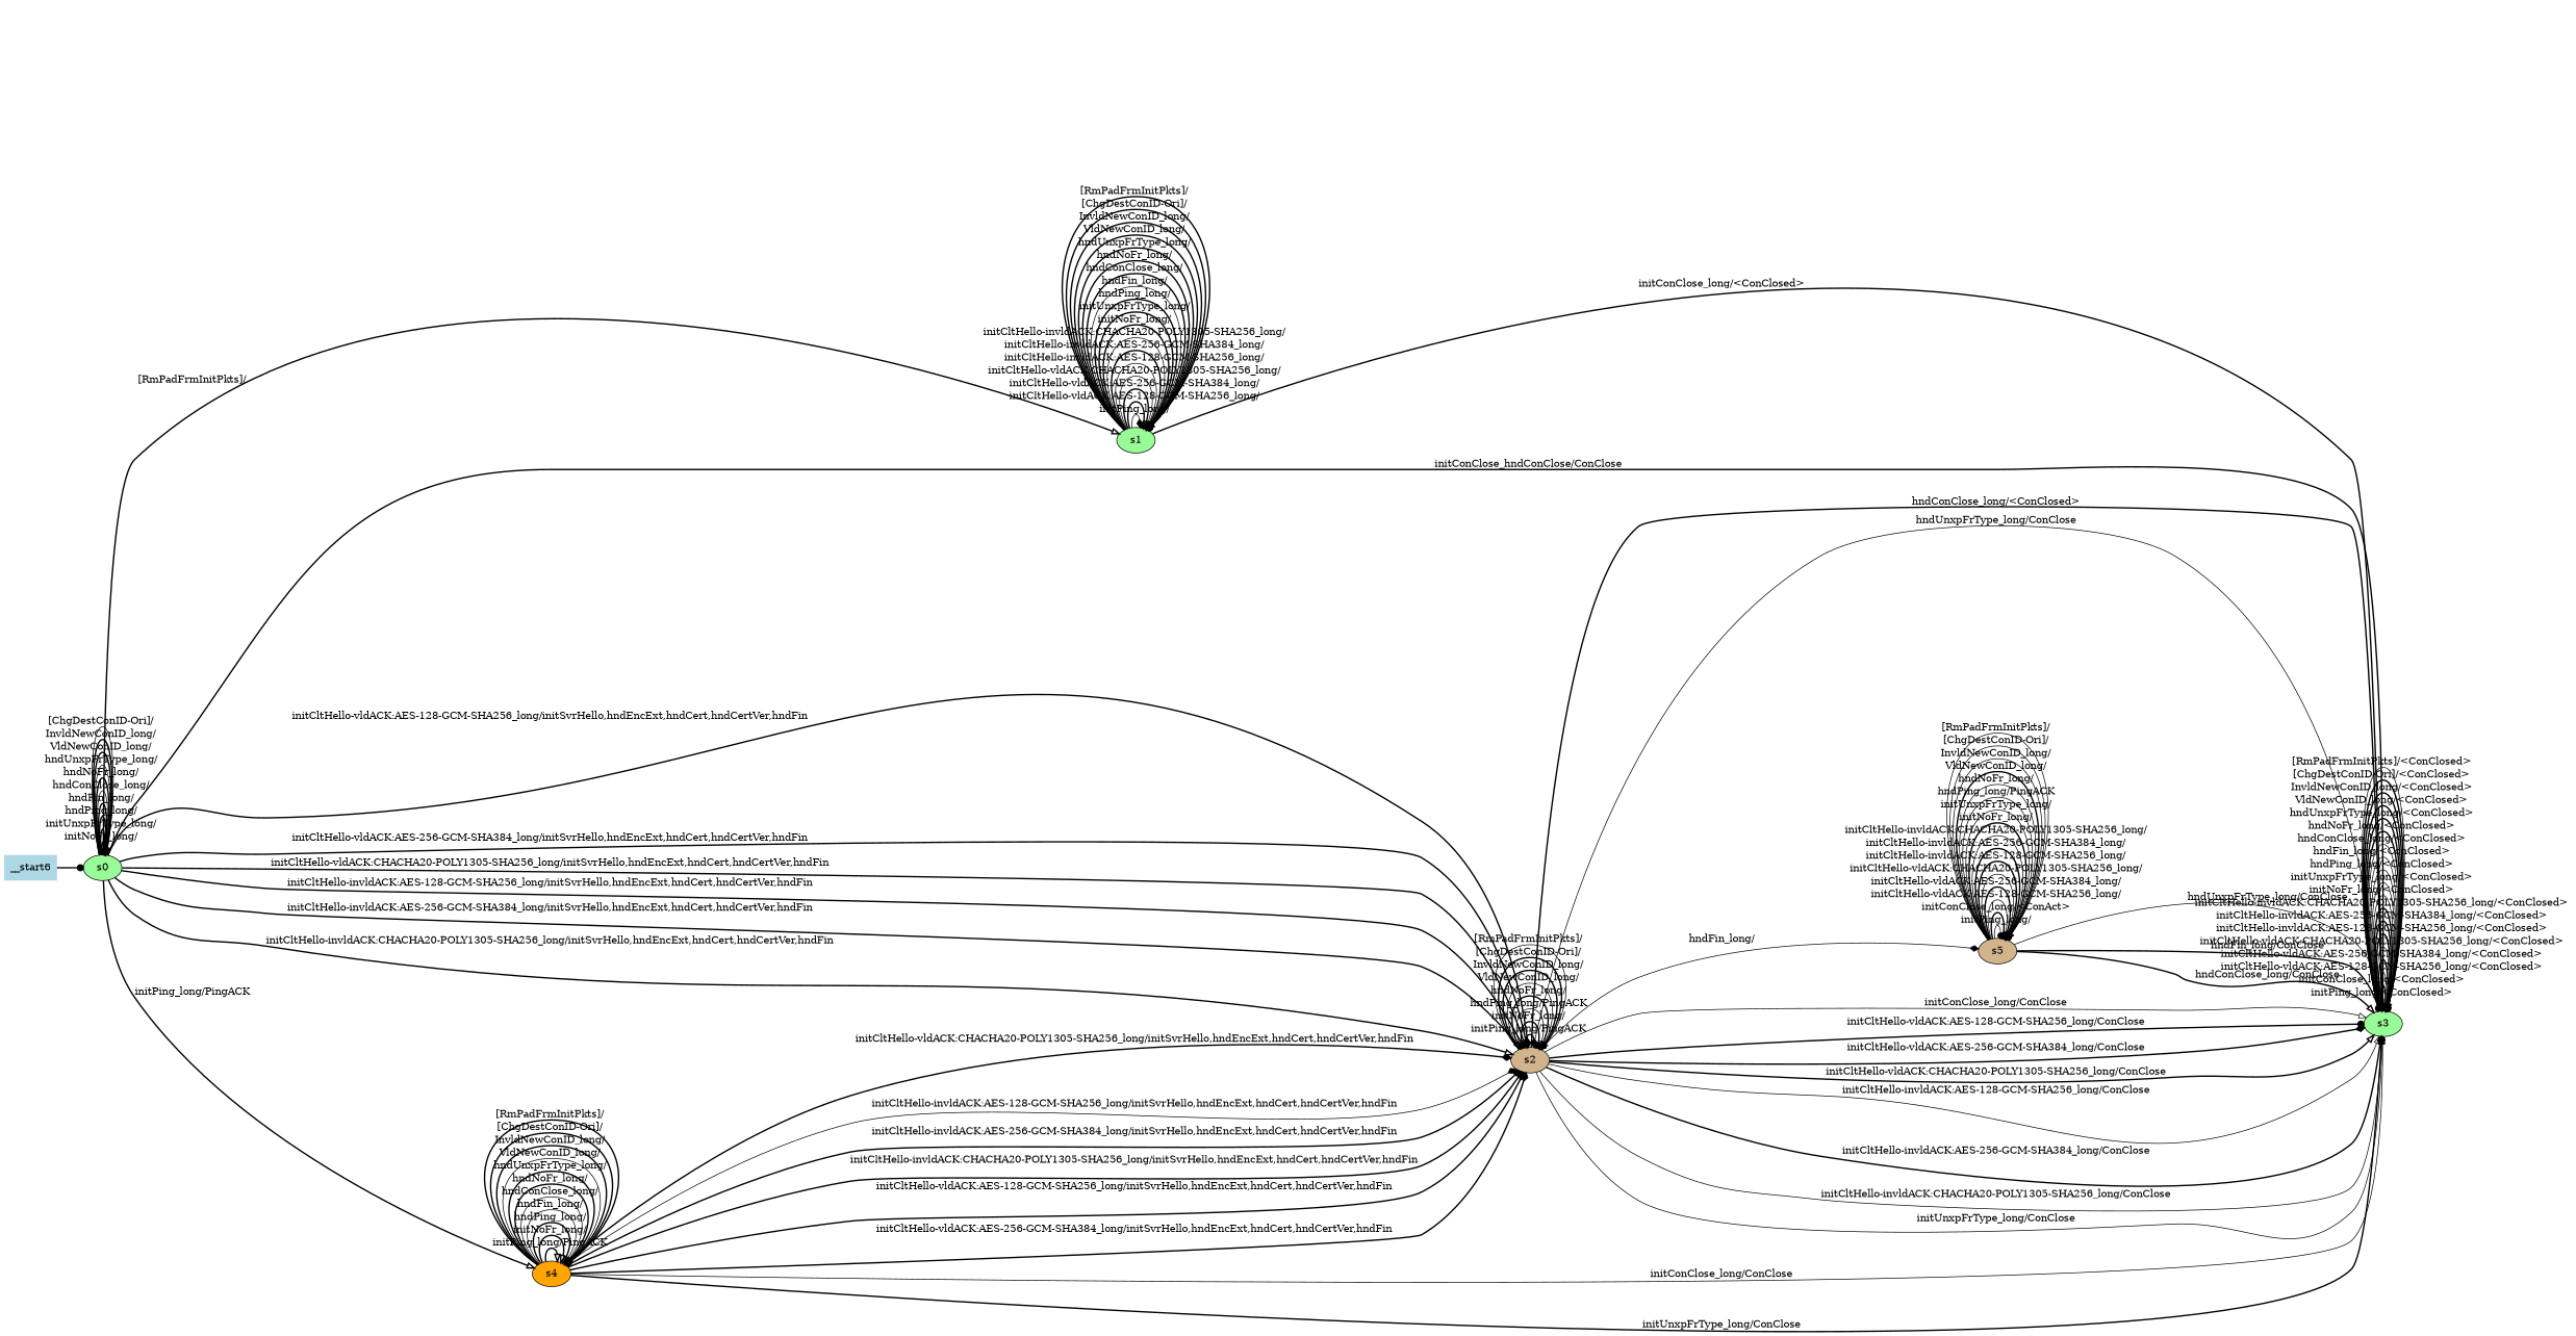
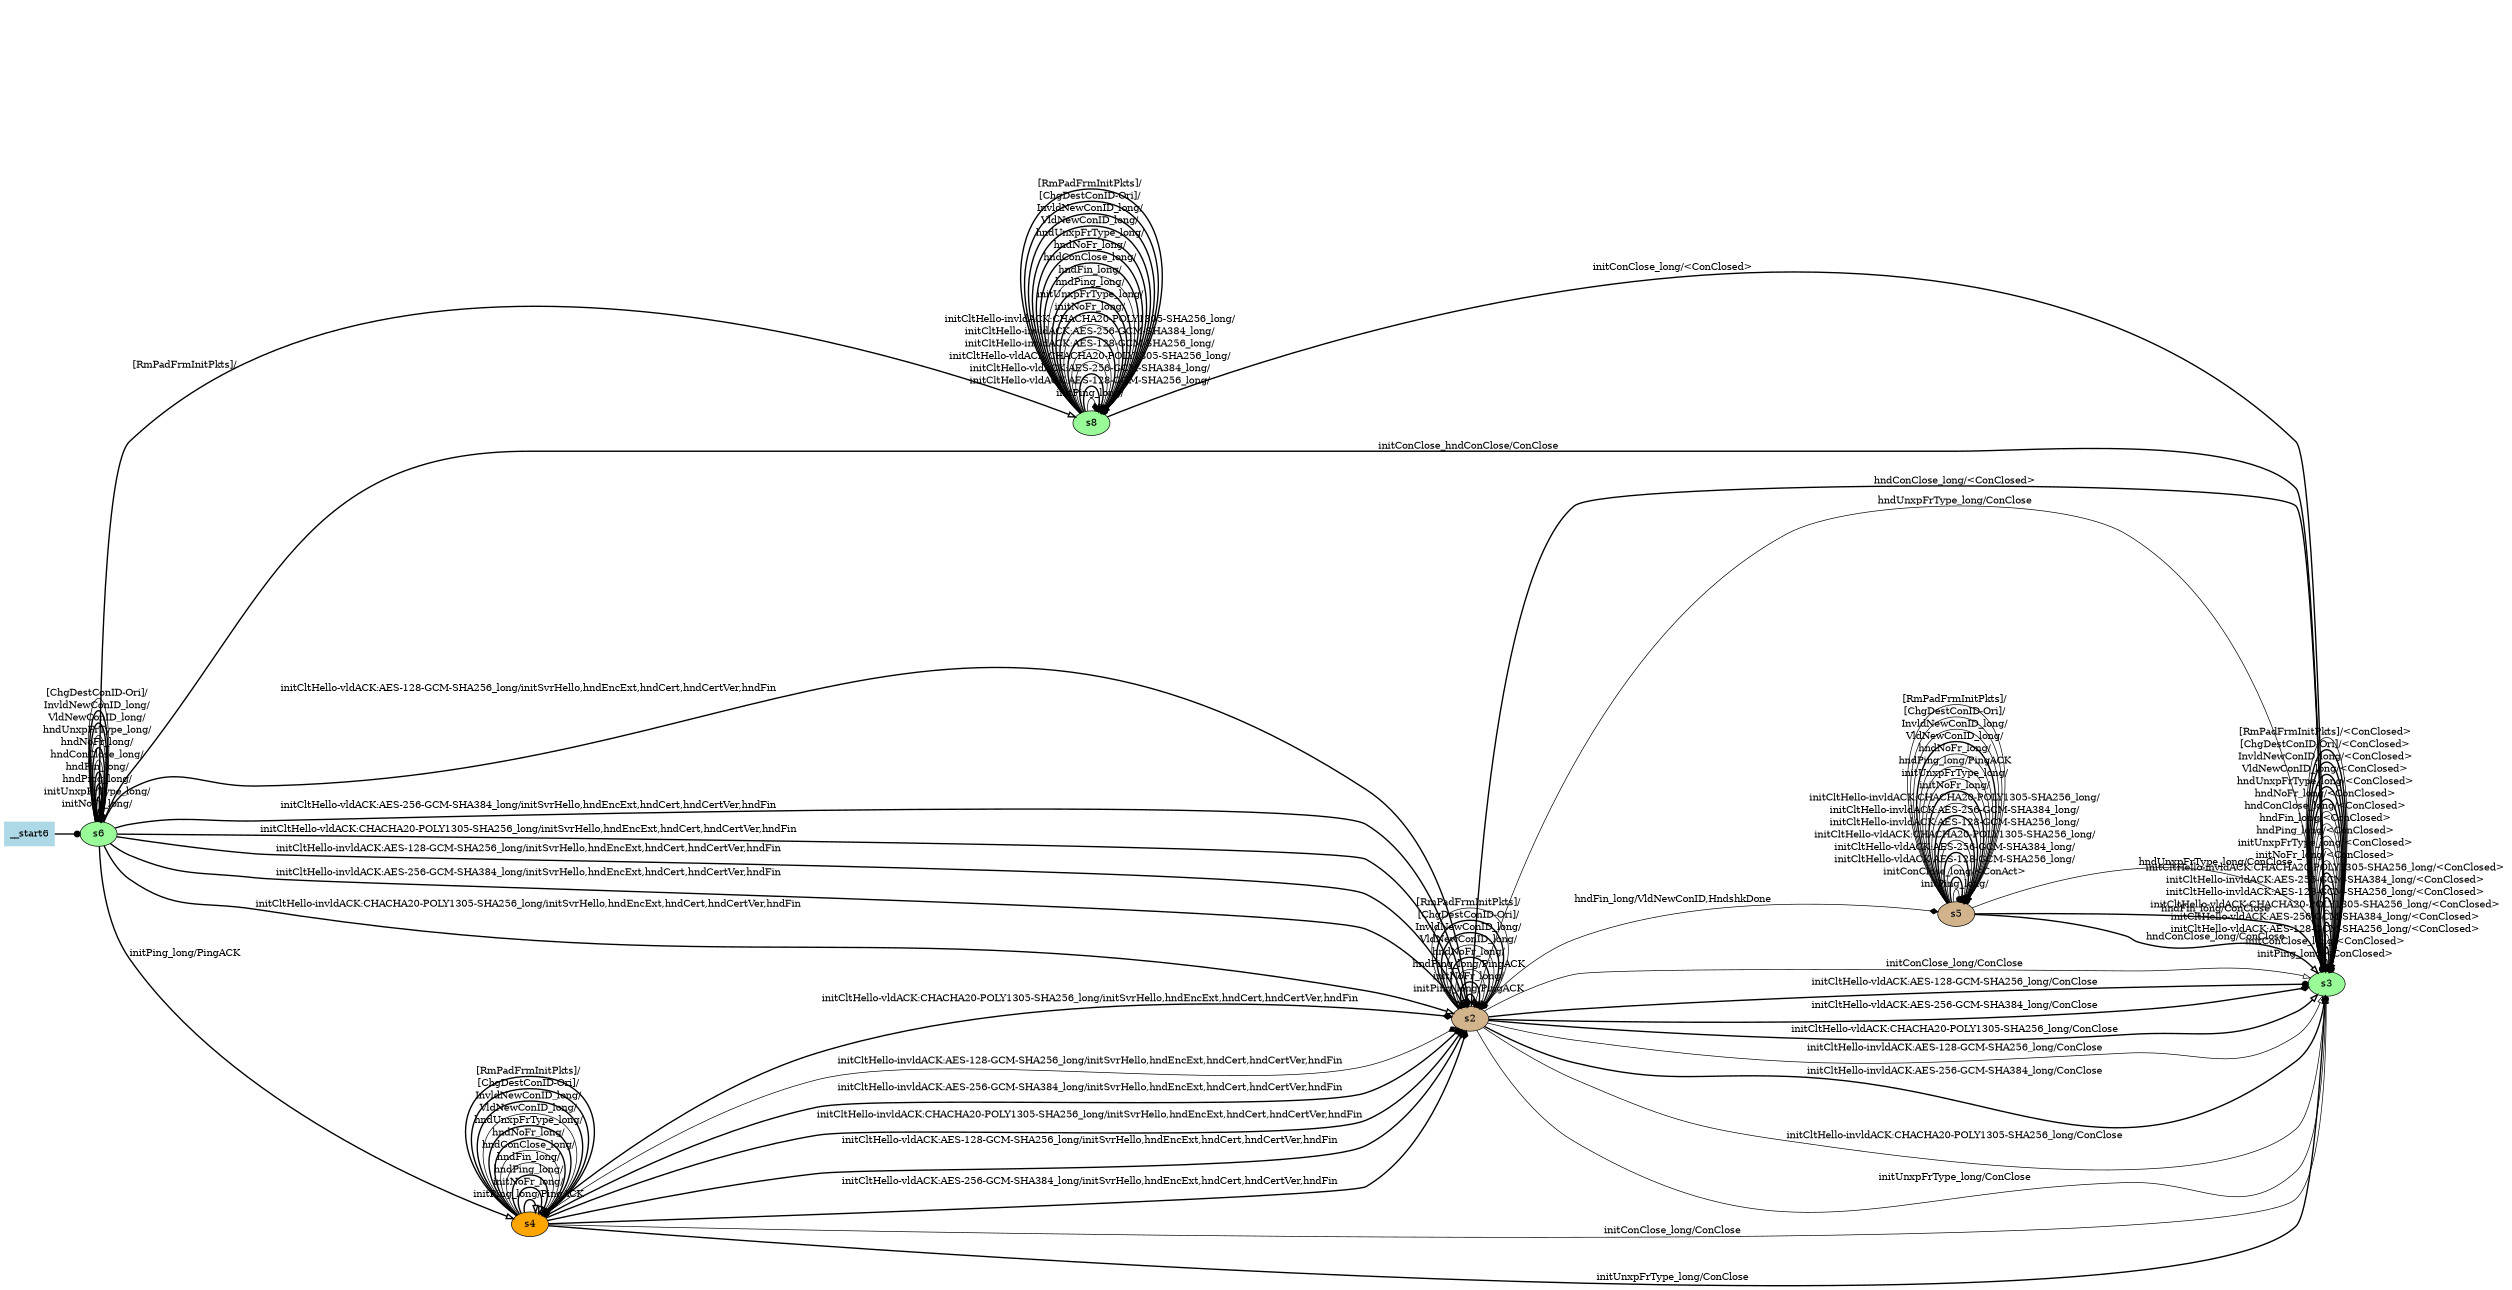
  digraph {
    rankdir=LR
    node [fillcolor=palegreen style=filled]
    edge [arrowhead=diamond style=bold]
-   n1 [label=s0]
-   n2 [label=s1]
+   n1 [label=s6]
+   n2 [label=s8]
    n3 [fillcolor=tan label=s2]
    n4 [label=s3]
    n5 [fillcolor=orange label=s4]
    n6 [fillcolor=tan label=s5]
    n7 [fillcolor=lightblue label=__start6 shape=none]
    n1 -> n1 [arrowhead=dot label="initNoFr_long/ "]
    n1 -> n1 [label="initUnxpFrType_long/ "]
    n1 -> n1 [label="hndPing_long/ "]
    n1 -> n1 [label="hndFin_long/ "]
    n1 -> n1 [arrowhead=dot label="hndConClose_long/ " style=solid]
    n1 -> n1 [label="hndNoFr_long/ "]
    n1 -> n1 [arrowhead=dot label="hndUnxpFrType_long/ " style=solid]
    n1 -> n1 [arrowhead=onormal label="VldNewConID_long/ "]
    n1 -> n1 [label="InvldNewConID_long/ "]
    n1 -> n1 [label="[ChgDestConID-Ori]/ " style=solid]
    n1 -> n2 [arrowhead=onormal label="[RmPadFrmInitPkts]/ "]
    n1 -> n3 [label="initCltHello-vldACK:AES-128-GCM-SHA256_long/initSvrHello,hndEncExt,hndCert,hndCertVer,hndFin "]
    n1 -> n3 [arrowhead=onormal label="initCltHello-vldACK:AES-256-GCM-SHA384_long/initSvrHello,hndEncExt,hndCert,hndCertVer,hndFin "]
    n1 -> n3 [arrowhead=onormal label="initCltHello-vldACK:CHACHA20-POLY1305-SHA256_long/initSvrHello,hndEncExt,hndCert,hndCertVer,hndFin "]
    n1 -> n3 [arrowhead=dot label="initCltHello-invldACK:AES-128-GCM-SHA256_long/initSvrHello,hndEncExt,hndCert,hndCertVer,hndFin "]
    n1 -> n3 [arrowhead=onormal label="initCltHello-invldACK:AES-256-GCM-SHA384_long/initSvrHello,hndEncExt,hndCert,hndCertVer,hndFin "]
    n1 -> n3 [arrowhead=onormal label="initCltHello-invldACK:CHACHA20-POLY1305-SHA256_long/initSvrHello,hndEncExt,hndCert,hndCertVer,hndFin "]
    n1 -> n4 [arrowhead=dot label="initConClose_hndConClose/ConClose "]
    n1 -> n5 [arrowhead=onormal label="initPing_long/PingACK "]
    n2 -> n2 [label="initPing_long/ " style=solid]
    n2 -> n2 [arrowhead=dot label="initCltHello-vldACK:AES-128-GCM-SHA256_long/ "]
    n2 -> n2 [arrowhead=onormal label="initCltHello-vldACK:AES-256-GCM-SHA384_long/ "]
    n2 -> n2 [label="initCltHello-vldACK:CHACHA20-POLY1305-SHA256_long/ " style=solid]
    n2 -> n2 [arrowhead=onormal label="initCltHello-invldACK:AES-128-GCM-SHA256_long/ " style=solid]
    n2 -> n2 [arrowhead=onormal label="initCltHello-invldACK:AES-256-GCM-SHA384_long/ "]
    n2 -> n2 [label="initCltHello-invldACK:CHACHA20-POLY1305-SHA256_long/ " style=solid]
    n2 -> n2 [arrowhead=dot label="initNoFr_long/ "]
    n2 -> n2 [arrowhead=onormal label="initUnxpFrType_long/ "]
    n2 -> n2 [arrowhead=onormal label="hndPing_long/ "]
    n2 -> n2 [arrowhead=onormal label="hndFin_long/ " style=solid]
    n2 -> n2 [arrowhead=onormal label="hndConClose_long/ "]
    n2 -> n2 [label="hndNoFr_long/ "]
    n2 -> n2 [arrowhead=dot label="hndUnxpFrType_long/ "]
    n2 -> n2 [label="VldNewConID_long/ "]
    n2 -> n2 [arrowhead=dot label="InvldNewConID_long/ "]
    n2 -> n2 [arrowhead=onormal label="[ChgDestConID-Ori]/ "]
    n2 -> n2 [arrowhead=dot label="[RmPadFrmInitPkts]/ "]
    n2 -> n4 [arrowhead=dot label="initConClose_long/<ConClosed> "]
    n3 -> n3 [label="initPing_long/PingACK "]
    n3 -> n3 [arrowhead=dot label="initNoFr_long/ "]
    n3 -> n3 [arrowhead=onormal label="hndPing_long/PingACK " style=solid]
    n3 -> n3 [arrowhead=onormal label="hndNoFr_long/ "]
    n3 -> n3 [arrowhead=onormal label="VldNewConID_long/ " style=solid]
    n3 -> n3 [label="InvldNewConID_long/ "]
    n3 -> n3 [label="[ChgDestConID-Ori]/ "]
    n3 -> n3 [arrowhead=onormal label="[RmPadFrmInitPkts]/ " style=solid]
    n3 -> n4 [arrowhead=onormal label="initConClose_long/ConClose " style=solid]
    n3 -> n4 [arrowhead=dot label="initCltHello-vldACK:AES-128-GCM-SHA256_long/ConClose "]
    n3 -> n4 [label="initCltHello-vldACK:AES-256-GCM-SHA384_long/ConClose "]
    n3 -> n4 [arrowhead=onormal label="initCltHello-vldACK:CHACHA20-POLY1305-SHA256_long/ConClose "]
    n3 -> n4 [arrowhead=onormal label="initCltHello-invldACK:AES-128-GCM-SHA256_long/ConClose " style=solid]
    n3 -> n4 [label="initCltHello-invldACK:AES-256-GCM-SHA384_long/ConClose "]
    n3 -> n4 [arrowhead=dot label="initCltHello-invldACK:CHACHA20-POLY1305-SHA256_long/ConClose " style=solid]
    n3 -> n4 [arrowhead=dot label="initUnxpFrType_long/ConClose " style=solid]
    n3 -> n4 [arrowhead=onormal label="hndConClose_long/<ConClosed> "]
    n3 -> n4 [label="hndUnxpFrType_long/ConClose " style=solid]
-   n3 -> n6 [label="hndFin_long/ " style=solid]
+   n3 -> n6 [label="hndFin_long/VldNewConID,HndshkDone " style=solid]
    n4 -> n4 [arrowhead=dot label="initPing_long/<ConClosed> " style=solid]
    n4 -> n4 [arrowhead=onormal label="initConClose_long/<ConClosed> "]
    n4 -> n4 [label="initCltHello-vldACK:AES-128-GCM-SHA256_long/<ConClosed> " style=solid]
    n4 -> n4 [arrowhead=dot label="initCltHello-vldACK:AES-256-GCM-SHA384_long/<ConClosed> "]
    n4 -> n4 [label="initCltHello-vldACK:CHACHA20-POLY1305-SHA256_long/<ConClosed> " style=solid]
    n4 -> n4 [arrowhead=onormal label="initCltHello-invldACK:AES-128-GCM-SHA256_long/<ConClosed> "]
    n4 -> n4 [label="initCltHello-invldACK:AES-256-GCM-SHA384_long/<ConClosed> "]
    n4 -> n4 [label="initCltHello-invldACK:CHACHA20-POLY1305-SHA256_long/<ConClosed> "]
    n4 -> n4 [label="initNoFr_long/<ConClosed> " style=solid]
    n4 -> n4 [arrowhead=dot label="initUnxpFrType_long/<ConClosed> " style=solid]
    n4 -> n4 [arrowhead=dot label="hndPing_long/<ConClosed> " style=solid]
    n4 -> n4 [arrowhead=dot label="hndFin_long/<ConClosed> " style=solid]
    n4 -> n4 [arrowhead=onormal label="hndConClose_long/<ConClosed> " style=solid]
    n4 -> n4 [label="hndNoFr_long/<ConClosed> "]
    n4 -> n4 [arrowhead=dot label="hndUnxpFrType_long/<ConClosed> "]
    n4 -> n4 [arrowhead=onormal label="VldNewConID_long/<ConClosed> "]
    n4 -> n4 [arrowhead=dot label="InvldNewConID_long/<ConClosed> "]
    n4 -> n4 [arrowhead=dot label="[ChgDestConID-Ori]/<ConClosed> "]
    n4 -> n4 [label="[RmPadFrmInitPkts]/<ConClosed> " style=solid]
    n5 -> n3 [label="initCltHello-vldACK:AES-128-GCM-SHA256_long/initSvrHello,hndEncExt,hndCert,hndCertVer,hndFin "]
    n5 -> n3 [label="initCltHello-vldACK:AES-256-GCM-SHA384_long/initSvrHello,hndEncExt,hndCert,hndCertVer,hndFin "]
    n5 -> n3 [label="initCltHello-vldACK:CHACHA20-POLY1305-SHA256_long/initSvrHello,hndEncExt,hndCert,hndCertVer,hndFin "]
    n5 -> n3 [label="initCltHello-invldACK:AES-128-GCM-SHA256_long/initSvrHello,hndEncExt,hndCert,hndCertVer,hndFin " style=solid]
    n5 -> n3 [arrowhead=dot label="initCltHello-invldACK:AES-256-GCM-SHA384_long/initSvrHello,hndEncExt,hndCert,hndCertVer,hndFin "]
    n5 -> n3 [arrowhead=dot label="initCltHello-invldACK:CHACHA20-POLY1305-SHA256_long/initSvrHello,hndEncExt,hndCert,hndCertVer,hndFin "]
    n5 -> n4 [arrowhead=onormal label="initConClose_long/ConClose " style=solid]
    n5 -> n4 [arrowhead=onormal label="initUnxpFrType_long/ConClose "]
    n5 -> n5 [arrowhead=onormal label="initPing_long/PingACK "]
    n5 -> n5 [arrowhead=onormal label="initNoFr_long/ "]
    n5 -> n5 [arrowhead=onormal label="hndPing_long/ "]
    n5 -> n5 [arrowhead=onormal label="hndFin_long/ " style=solid]
    n5 -> n5 [label="hndConClose_long/ " style=solid]
    n5 -> n5 [arrowhead=onormal label="hndNoFr_long/ "]
    n5 -> n5 [label="hndUnxpFrType_long/ "]
    n5 -> n5 [label="VldNewConID_long/ " style=solid]
    n5 -> n5 [label="InvldNewConID_long/ "]
    n5 -> n5 [arrowhead=dot label="[ChgDestConID-Ori]/ "]
    n5 -> n5 [label="[RmPadFrmInitPkts]/ "]
    n6 -> n4 [arrowhead=dot label="hndFin_long/ConClose "]
    n6 -> n4 [arrowhead=onormal label="hndConClose_long/ConClose "]
    n6 -> n4 [label="hndUnxpFrType_long/ConClose " style=solid]
    n6 -> n6 [arrowhead=dot label="initPing_long/ " style=solid]
    n6 -> n6 [arrowhead=dot label="initConClose_long/<ConAct> "]
    n6 -> n6 [arrowhead=onormal label="initCltHello-vldACK:AES-128-GCM-SHA256_long/ " style=solid]
    n6 -> n6 [label="initCltHello-vldACK:AES-256-GCM-SHA384_long/ "]
    n6 -> n6 [label="initCltHello-vldACK:CHACHA20-POLY1305-SHA256_long/ " style=solid]
    n6 -> n6 [label="initCltHello-invldACK:AES-128-GCM-SHA256_long/ "]
    n6 -> n6 [arrowhead=onormal label="initCltHello-invldACK:AES-256-GCM-SHA384_long/ "]
    n6 -> n6 [arrowhead=dot label="initCltHello-invldACK:CHACHA20-POLY1305-SHA256_long/ " style=solid]
    n6 -> n6 [arrowhead=dot label="initNoFr_long/ "]
    n6 -> n6 [arrowhead=onormal label="initUnxpFrType_long/ " style=solid]
    n6 -> n6 [label="hndPing_long/PingACK " style=solid]
    n6 -> n6 [label="hndNoFr_long/ " style=solid]
    n6 -> n6 [arrowhead=onormal label="VldNewConID_long/ "]
    n6 -> n6 [arrowhead=dot label="InvldNewConID_long/ " style=solid]
    n6 -> n6 [arrowhead=onormal label="[ChgDestConID-Ori]/ " style=solid]
    n6 -> n6 [arrowhead=onormal label="[RmPadFrmInitPkts]/ " style=solid]
    n7 -> n1 [arrowhead=dot]
  }
